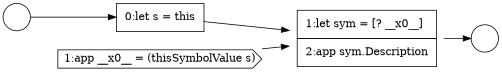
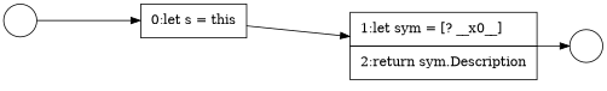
  digraph {
    rankdir=LR
    node [color=black fillcolor=white shape=circle style=filled]
    edge [color=black]
    n1 [label=" "]
    n2 [label=<<font color="black">     <table border="0" cellborder="1" cellspacing="0" cellpadding="10">       <tr><td align="left">0:let s = this</td></tr>     </table>   </font>> margin=0 shape=none]
-   n3 [label=<<font color="black">     <table border="0" cellborder="1" cellspacing="0" cellpadding="10">       <tr><td align="left">1:let sym = [? __x0__]</td></tr>       <tr><td align="left">2:app sym.Description</td></tr>     </table>   </font>> margin=0 shape=none]
-   n4 [label=<<font color="black">1:app __x0__ = (thisSymbolValue s)</font>> shape=cds]
+   n3 [label=<<font color="black">     <table border="0" cellborder="1" cellspacing="0" cellpadding="10">       <tr><td align="left">1:let sym = [? __x0__]</td></tr>       <tr><td align="left">2:return sym.Description</td></tr>     </table>   </font>> margin=0 shape=none]
    n5 [label=" "]
    n2 -> n3
    n3 -> n1
-   n4 -> n3
    n5 -> n2
  }
